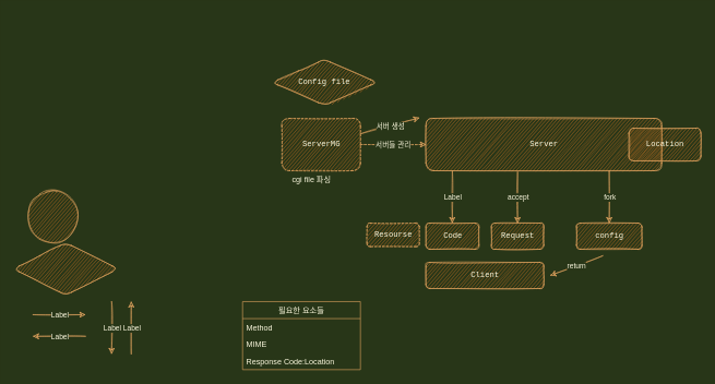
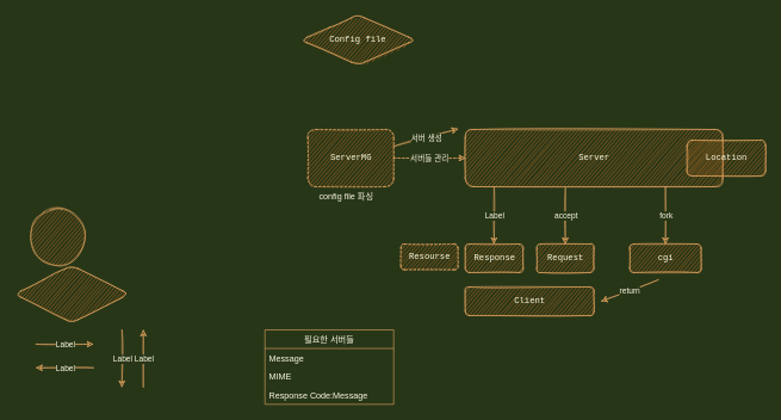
  <mxCell id="0" />
  <mxCell id="1" parent="0" />
  <mxCell id="2" value="Server" style="html=1;fontFamily=Courier New;sketch=1;rounded=1;fillColor=#BC6C25;strokeColor=#DDA15E;fontColor=#FEFAE0;" parent="1" vertex="1"><mxGeometry x="650" y="180" width="360" height="80" as="geometry" /></mxCell>
  <mxCell id="3" value="Resourse" style="html=1;fontFamily=Courier New;sketch=1;rounded=1;fillColor=#BC6C25;strokeColor=#DDA15E;fontColor=#FEFAE0;dashed=1;" parent="1" vertex="1"><mxGeometry x="560" y="340" width="80" height="36" as="geometry" /></mxCell>
- <mxCell id="4" value="Code" style="html=1;fontFamily=Courier New;sketch=1;rounded=1;fillColor=#BC6C25;strokeColor=#DDA15E;fontColor=#FEFAE0;" parent="1" vertex="1"><mxGeometry x="650" y="340" width="81" height="40" as="geometry" /></mxCell>
+ <mxCell id="4" value="Response" style="html=1;fontFamily=Courier New;sketch=1;rounded=1;fillColor=#BC6C25;strokeColor=#DDA15E;fontColor=#FEFAE0;" parent="1" vertex="1"><mxGeometry x="650" y="340" width="81" height="40" as="geometry" /></mxCell>
  <mxCell id="5" value="Request" style="html=1;fontFamily=Courier New;sketch=1;rounded=1;fillColor=#BC6C25;strokeColor=#DDA15E;fontColor=#FEFAE0;" parent="1" vertex="1"><mxGeometry x="750" y="340" width="80" height="40" as="geometry" /></mxCell>
  <mxCell id="6" value="Client" style="html=1;fontFamily=Courier New;sketch=1;rounded=1;fillColor=#BC6C25;strokeColor=#DDA15E;fontColor=#FEFAE0;" parent="1" vertex="1"><mxGeometry x="650" y="400" width="180" height="40" as="geometry" /></mxCell>
  <mxCell id="7" value="" style="rhombus;whiteSpace=wrap;html=1;fontFamily=Courier New;sketch=1;rounded=1;fillColor=#BC6C25;strokeColor=#DDA15E;fontColor=#FEFAE0;" parent="1" vertex="1"><mxGeometry x="20" y="370" width="160" height="80" as="geometry" /></mxCell>
  <mxCell id="8" value="Location" style="html=1;fontFamily=Courier New;sketch=1;rounded=1;fillColor=#BC6C25;strokeColor=#DDA15E;fontColor=#FEFAE0;" parent="1" vertex="1"><mxGeometry x="960" y="195" width="110" height="50" as="geometry" /></mxCell>
  <mxCell id="9" value="" style="ellipse;whiteSpace=wrap;html=1;aspect=fixed;sketch=1;rounded=1;fillColor=#BC6C25;strokeColor=#DDA15E;fontColor=#FEFAE0;" parent="1" vertex="1"><mxGeometry x="40" y="290" width="80" height="80" as="geometry" /></mxCell>
- <mxCell id="10" value="config" style="html=1;fontFamily=Courier New;sketch=1;rounded=1;fillColor=#BC6C25;strokeColor=#DDA15E;fontColor=#FEFAE0;" parent="1" vertex="1"><mxGeometry x="880" y="340" width="100" height="40" as="geometry" /></mxCell>
- <mxCell id="11" value="Config file" style="rhombus;whiteSpace=wrap;html=1;fontFamily=Courier New;sketch=1;rounded=1;fillColor=#BC6C25;strokeColor=#DDA15E;fontColor=#FEFAE0;" parent="1" vertex="1"><mxGeometry x="415" y="90" width="160" height="70" as="geometry" /></mxCell>
+ <mxCell id="10" value="cgi" style="html=1;fontFamily=Courier New;sketch=1;rounded=1;fillColor=#BC6C25;strokeColor=#DDA15E;fontColor=#FEFAE0;" parent="1" vertex="1"><mxGeometry x="880" y="340" width="100" height="40" as="geometry" /></mxCell>
+ <mxCell id="11" value="Config file" style="rhombus;whiteSpace=wrap;html=1;fontFamily=Courier New;sketch=1;rounded=1;fillColor=#BC6C25;strokeColor=#DDA15E;fontColor=#FEFAE0;" parent="1" vertex="1"><mxGeometry x="420" y="20" width="160" height="70" as="geometry" /></mxCell>
  <mxCell id="12" value="" style="endArrow=classic;html=1;sketch=1;labelBackgroundColor=#283618;strokeColor=#DDA15E;fontColor=#FEFAE0;" parent="1" edge="1"><mxGeometry relative="1" as="geometry"><mxPoint x="50" y="480" as="sourcePoint" /><mxPoint x="130" y="480" as="targetPoint" /></mxGeometry></mxCell>
  <mxCell id="13" value="Label" style="edgeLabel;resizable=0;html=1;align=center;verticalAlign=middle;sketch=1;rounded=1;labelBackgroundColor=#283618;fontColor=#FEFAE0;" parent="12" connectable="0" vertex="1"><mxGeometry relative="1" as="geometry" /></mxCell>
  <mxCell id="14" value="" style="endArrow=classic;html=1;sketch=1;labelBackgroundColor=#283618;strokeColor=#DDA15E;fontColor=#FEFAE0;" parent="1" edge="1"><mxGeometry relative="1" as="geometry"><mxPoint x="130" y="513" as="sourcePoint" /><mxPoint x="50" y="513" as="targetPoint" /><Array as="points"><mxPoint x="130" y="513" /></Array></mxGeometry></mxCell>
  <mxCell id="15" value="Label" style="edgeLabel;resizable=0;html=1;align=center;verticalAlign=middle;sketch=1;rounded=1;labelBackgroundColor=#283618;fontColor=#FEFAE0;" parent="14" connectable="0" vertex="1"><mxGeometry relative="1" as="geometry" /></mxCell>
  <mxCell id="16" value="ServerMG" style="html=1;fontFamily=Courier New;sketch=1;rounded=1;fillColor=#BC6C25;strokeColor=#DDA15E;fontColor=#FEFAE0;dashed=1;" parent="1" vertex="1"><mxGeometry x="430" y="180" width="120" height="80" as="geometry" /></mxCell>
  <mxCell id="17" value="서버들 관리" style="endArrow=classic;html=1;sketch=1;labelBackgroundColor=#283618;strokeColor=#DDA15E;fontColor=#FEFAE0;dashed=1;" parent="1" source="16" target="2" edge="1"><mxGeometry relative="1" as="geometry"><mxPoint x="520" y="300" as="sourcePoint" /><mxPoint x="610" y="300" as="targetPoint" /></mxGeometry></mxCell>
  <mxCell id="18" value="" style="endArrow=classic;html=1;sketch=1;labelBackgroundColor=#283618;strokeColor=#DDA15E;fontColor=#FEFAE0;" parent="1" source="16" edge="1"><mxGeometry relative="1" as="geometry"><mxPoint x="550" y="179.31" as="sourcePoint" /><mxPoint x="640" y="179.31" as="targetPoint" /></mxGeometry></mxCell>
  <mxCell id="19" value="서버 생성" style="edgeLabel;resizable=0;html=1;align=center;verticalAlign=middle;sketch=1;rounded=1;labelBackgroundColor=#283618;fontColor=#FEFAE0;" parent="18" connectable="0" vertex="1"><mxGeometry relative="1" as="geometry" /></mxCell>
  <mxCell id="20" value="" style="endArrow=classic;html=1;sketch=1;labelBackgroundColor=#283618;strokeColor=#DDA15E;fontColor=#FEFAE0;" parent="1" edge="1"><mxGeometry relative="1" as="geometry"><mxPoint x="170" y="460" as="sourcePoint" /><mxPoint x="170" y="540" as="targetPoint" /></mxGeometry></mxCell>
  <mxCell id="21" value="Label" style="edgeLabel;resizable=0;html=1;align=center;verticalAlign=middle;sketch=1;rounded=1;labelBackgroundColor=#283618;fontColor=#FEFAE0;" parent="20" connectable="0" vertex="1"><mxGeometry relative="1" as="geometry" /></mxCell>
  <mxCell id="22" value="" style="endArrow=classic;html=1;sketch=1;labelBackgroundColor=#283618;strokeColor=#DDA15E;fontColor=#FEFAE0;" parent="1" edge="1"><mxGeometry relative="1" as="geometry"><mxPoint x="200" y="540" as="sourcePoint" /><mxPoint x="200" y="460" as="targetPoint" /></mxGeometry></mxCell>
  <mxCell id="23" value="Label" style="edgeLabel;resizable=0;html=1;align=center;verticalAlign=middle;sketch=1;rounded=1;labelBackgroundColor=#283618;fontColor=#FEFAE0;" parent="22" connectable="0" vertex="1"><mxGeometry relative="1" as="geometry" /></mxCell>
- <mxCell id="24" value="cgi file 파싱" style="text;strokeColor=none;fillColor=none;align=left;verticalAlign=top;spacingLeft=4;spacingRight=4;overflow=hidden;rotatable=0;points=[[0,0.5],[1,0.5]];portConstraint=eastwest;sketch=1;rounded=1;fontColor=#FEFAE0;" parent="1" vertex="1"><mxGeometry x="440" y="260" width="100" height="26" as="geometry" /></mxCell>
+ <mxCell id="24" value="config file 파싱" style="text;strokeColor=none;fillColor=none;align=left;verticalAlign=top;spacingLeft=4;spacingRight=4;overflow=hidden;rotatable=0;points=[[0,0.5],[1,0.5]];portConstraint=eastwest;sketch=1;rounded=1;fontColor=#FEFAE0;" parent="1" vertex="1"><mxGeometry x="440" y="260" width="100" height="26" as="geometry" /></mxCell>
  <mxCell id="25" value="" style="endArrow=classic;html=1;sketch=1;exitX=0.389;exitY=1.025;exitDx=0;exitDy=0;exitPerimeter=0;labelBackgroundColor=#283618;strokeColor=#DDA15E;fontColor=#FEFAE0;" parent="1" source="2" edge="1"><mxGeometry relative="1" as="geometry"><mxPoint x="790" y="340" as="sourcePoint" /><mxPoint x="790" y="340" as="targetPoint" /></mxGeometry></mxCell>
  <mxCell id="26" value="accept" style="edgeLabel;resizable=0;html=1;align=center;verticalAlign=middle;sketch=1;rounded=1;labelBackgroundColor=#283618;fontColor=#FEFAE0;" parent="25" connectable="0" vertex="1"><mxGeometry relative="1" as="geometry" /></mxCell>
  <mxCell id="27" value="" style="endArrow=classic;html=1;sketch=1;labelBackgroundColor=#283618;strokeColor=#DDA15E;fontColor=#FEFAE0;" parent="1" edge="1"><mxGeometry relative="1" as="geometry"><mxPoint x="690.3" y="260" as="sourcePoint" /><mxPoint x="690.3" y="340" as="targetPoint" /></mxGeometry></mxCell>
  <mxCell id="28" value="Label" style="edgeLabel;resizable=0;html=1;align=center;verticalAlign=middle;sketch=1;rounded=1;labelBackgroundColor=#283618;fontColor=#FEFAE0;" parent="27" connectable="0" vertex="1"><mxGeometry relative="1" as="geometry" /></mxCell>
  <mxCell id="29" value="" style="endArrow=classic;html=1;sketch=1;labelBackgroundColor=#283618;strokeColor=#DDA15E;fontColor=#FEFAE0;" parent="1" edge="1"><mxGeometry relative="1" as="geometry"><mxPoint x="930" y="260" as="sourcePoint" /><mxPoint x="930" y="340" as="targetPoint" /></mxGeometry></mxCell>
  <mxCell id="30" value="fork" style="edgeLabel;resizable=0;html=1;align=center;verticalAlign=middle;sketch=1;rounded=1;labelBackgroundColor=#283618;fontColor=#FEFAE0;" parent="29" connectable="0" vertex="1"><mxGeometry relative="1" as="geometry" /></mxCell>
  <mxCell id="31" value="" style="endArrow=classic;html=1;sketch=1;labelBackgroundColor=#283618;strokeColor=#DDA15E;fontColor=#FEFAE0;" parent="1" edge="1"><mxGeometry relative="1" as="geometry"><mxPoint x="920" y="390" as="sourcePoint" /><mxPoint x="840" y="420" as="targetPoint" /></mxGeometry></mxCell>
  <mxCell id="32" value="return" style="edgeLabel;resizable=0;html=1;align=center;verticalAlign=middle;sketch=1;rounded=1;labelBackgroundColor=#283618;fontColor=#FEFAE0;" parent="31" connectable="0" vertex="1"><mxGeometry relative="1" as="geometry" /></mxCell>
- <mxCell id="33" value="필요한 요소들" style="swimlane;fontStyle=0;childLayout=stackLayout;horizontal=1;startSize=26;fillColor=none;horizontalStack=0;resizeParent=1;resizeParentMax=0;resizeLast=0;collapsible=1;marginBottom=0;strokeColor=#DDA15E;fontColor=#FEFAE0;" parent="1" vertex="1"><mxGeometry y="460" width="180" height="104" as="geometry" x="370" /></mxCell>
- <mxCell id="34" value="Method" style="text;strokeColor=none;fillColor=none;align=left;verticalAlign=top;spacingLeft=4;spacingRight=4;overflow=hidden;rotatable=0;points=[[0,0.5],[1,0.5]];portConstraint=eastwest;fontColor=#FEFAE0;" parent="33" vertex="1"><mxGeometry y="26" width="180" height="26" as="geometry" /></mxCell>
+ <mxCell id="33" value="필요한 서버들" style="swimlane;fontStyle=0;childLayout=stackLayout;horizontal=1;startSize=26;fillColor=none;horizontalStack=0;resizeParent=1;resizeParentMax=0;resizeLast=0;collapsible=1;marginBottom=0;strokeColor=#DDA15E;fontColor=#FEFAE0;" parent="1" vertex="1"><mxGeometry y="460" width="180" height="104" as="geometry" x="370" /></mxCell>
+ <mxCell id="34" value="Message" style="text;strokeColor=none;fillColor=none;align=left;verticalAlign=top;spacingLeft=4;spacingRight=4;overflow=hidden;rotatable=0;points=[[0,0.5],[1,0.5]];portConstraint=eastwest;fontColor=#FEFAE0;" parent="33" vertex="1"><mxGeometry y="26" width="180" height="26" as="geometry" /></mxCell>
  <mxCell id="35" value="MIME" style="text;strokeColor=none;fillColor=none;align=left;verticalAlign=top;spacingLeft=4;spacingRight=4;overflow=hidden;rotatable=0;points=[[0,0.5],[1,0.5]];portConstraint=eastwest;fontColor=#FEFAE0;" parent="33" vertex="1"><mxGeometry y="52" width="180" height="26" as="geometry" /></mxCell>
- <mxCell id="36" value="Response Code:Location" style="text;strokeColor=none;fillColor=none;align=left;verticalAlign=top;spacingLeft=4;spacingRight=4;overflow=hidden;rotatable=0;points=[[0,0.5],[1,0.5]];portConstraint=eastwest;fontColor=#FEFAE0;" parent="33" vertex="1"><mxGeometry y="78" width="180" height="26" as="geometry" /></mxCell>
+ <mxCell id="36" value="Response Code:Message" style="text;strokeColor=none;fillColor=none;align=left;verticalAlign=top;spacingLeft=4;spacingRight=4;overflow=hidden;rotatable=0;points=[[0,0.5],[1,0.5]];portConstraint=eastwest;fontColor=#FEFAE0;" parent="33" vertex="1"><mxGeometry y="78" width="180" height="26" as="geometry" /></mxCell>
